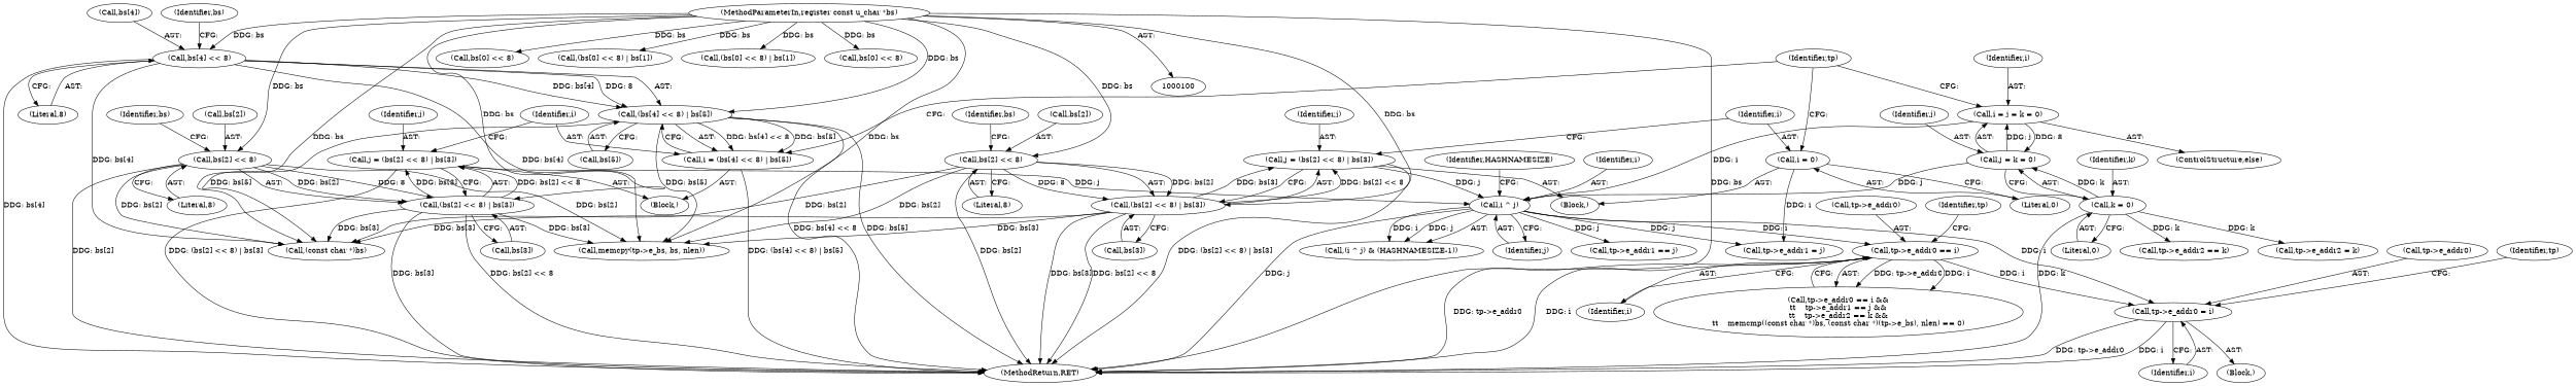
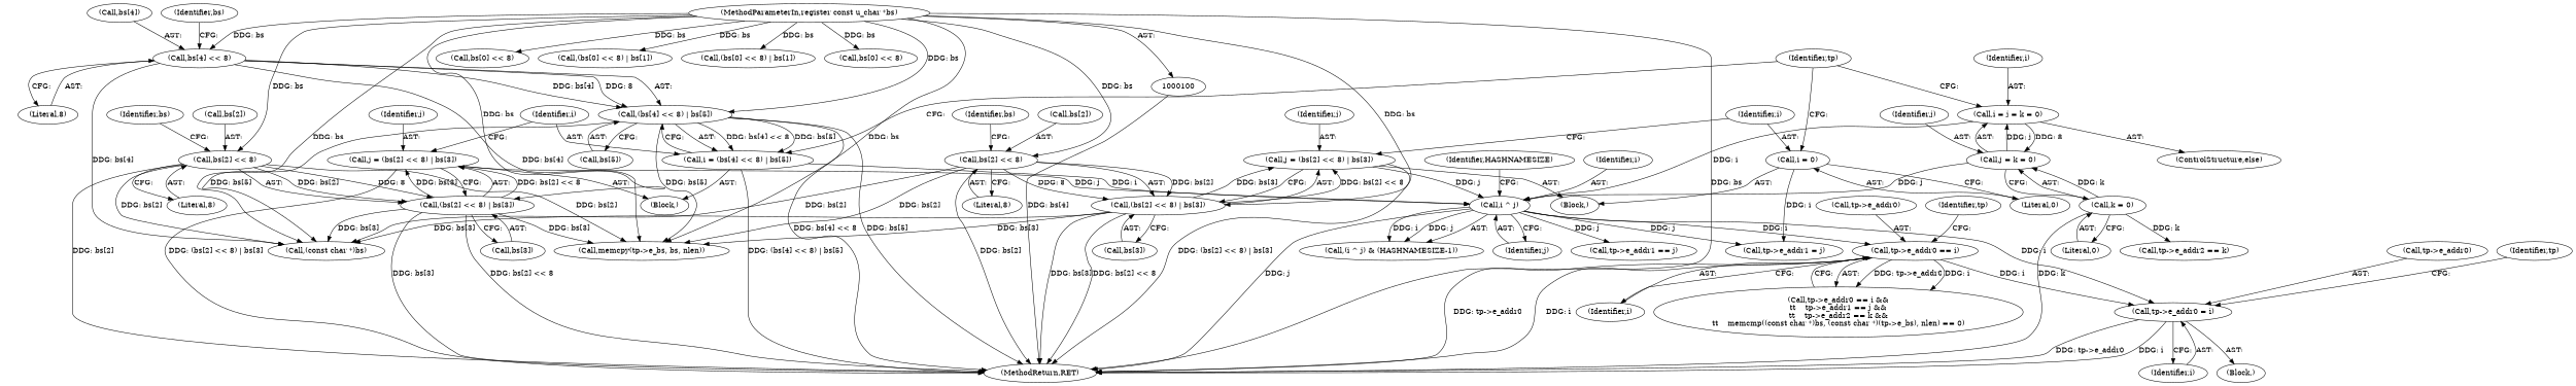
  digraph {
    n1 [label="(Call,tp->e_addr0 = i)"]
    n2 [label="(Identifier,i)"]
    n3 [label="(Block,)"]
    n4 [label="(MethodReturn,RET)"]
    n5 [label="(Call,tp->e_addr0 == i)"]
    n6 [label="(Identifier,i)"]
    n7 [label="(Call,tp->e_addr0 == i &&\n\t\t    tp->e_addr1 == j &&\n\t\t    tp->e_addr2 == k &&\n\t\t    memcmp((const char *)bs, (const char *)(tp->e_bs), nlen) == 0)"]
    n8 [label="(Call,i ^ j)"]
    n9 [label="(Call,tp->e_addr1 = j)"]
    n10 [label="(Identifier,j)"]
    n11 [label="(Call,(i ^ j) & (HASHNAMESIZE-1))"]
    n12 [label="(Call,tp->e_addr1 == j)"]
    n13 [label="(Call,i = j = k = 0)"]
    n14 [label="(Call,j = k = 0)"]
    n15 [label="(ControlStructure,else)"]
    n16 [label="(Call,k = 0)"]
    n17 [label="(Literal,0)"]
    n18 [label="(Call,tp->e_addr2 == k)"]
-   n19 [label="(Call,tp->e_addr2 = k)"]
    n20 [label="(Call,i = 0)"]
    n21 [label="(Block,)"]
    n22 [label="(Literal,0)"]
    n23 [label="(Call,i = (bs[4] << 8) | bs[5])"]
    n24 [label="(Call,(bs[4] << 8) | bs[5])"]
    n25 [label="(Block,)"]
    n26 [label="(Call,memcpy(tp->e_bs, bs, nlen))"]
    n27 [label="(Call,bs[5])"]
    n28 [label="(Call,(const char *)bs)"]
    n29 [label="(Call,bs[4] << 8)"]
    n30 [label="(Literal,8)"]
    n31 [label="(MethodParameterIn,register const u_char *bs)"]
    n32 [label="(Call,(bs[2] << 8) | bs[3])"]
    n33 [label="(Call,bs[2] << 8)"]
    n34 [label="(Call,(bs[2] << 8) | bs[3])"]
    n35 [label="(Call,bs[2] << 8)"]
    n36 [label="(Call,bs[0] << 8)"]
    n37 [label="(Call,(bs[0] << 8) | bs[1])"]
    n38 [label="(Call,(bs[0] << 8) | bs[1])"]
    n39 [label="(Call,bs[0] << 8)"]
    1000100
    n41 [label="(Call,j = (bs[2] << 8) | bs[3])"]
    n42 [label="(Call,bs[3])"]
    n43 [label="(Literal,8)"]
    n44 [label="(Call,j = (bs[2] << 8) | bs[3])"]
    n45 [label="(Call,bs[3])"]
    n46 [label="(Literal,8)"]
    n47 [label="(Call,tp->e_addr0)"]
    n48 [label="(Call,bs[2])"]
    n49 [label="(Identifier,i)"]
    n50 [label="(Identifier,j)"]
    n51 [label="(Identifier,i)"]
    n52 [label="(Identifier,HASHNAMESIZE)"]
    n53 [label="(Call,bs[4])"]
    n54 [label="(Identifier,tp)"]
    n55 [label="(Identifier,bs)"]
    n56 [label="(Identifier,i)"]
    n57 [label="(Call,tp->e_addr0)"]
    n58 [label="(Identifier,tp)"]
    n59 [label="(Identifier,i)"]
    n60 [label="(Identifier,bs)"]
    n61 [label="(Identifier,tp)"]
    n62 [label="(Identifier,j)"]
-   n63 [label="(Identifier,k)"]
    n64 [label="(Identifier,j)"]
    n65 [label="(Call,bs[2])"]
    n66 [label="(Identifier,bs)"]
    n1 -> n2 [label="CFG: "]
    n1 -> n3 [label="AST: "]
    n1 -> n4 [label="DDG: tp->e_addr0"]
    n1 -> n4 [label="DDG: i"]
    n2 -> n1 [label="AST: "]
    n5 -> n1 [label="DDG: i"]
    n5 -> n4 [label="DDG: i"]
    n5 -> n4 [label="DDG: tp->e_addr0"]
    n5 -> n6 [label="CFG: "]
    n5 -> n7 [label="AST: "]
    n5 -> n7 [label="DDG: tp->e_addr0"]
    n5 -> n7 [label="DDG: i"]
    n6 -> n5 [label="AST: "]
    n7 -> n5 [label="CFG: "]
    n8 -> n1 [label="DDG: i"]
    n8 -> n4 [label="DDG: j"]
    n8 -> n5 [label="DDG: i"]
    n8 -> n9 [label="DDG: j"]
    n8 -> n10 [label="CFG: "]
    n8 -> n11 [label="AST: "]
    n8 -> n11 [label="DDG: i"]
    n8 -> n11 [label="DDG: j"]
    n8 -> n12 [label="DDG: j"]
    n10 -> n8 [label="AST: "]
    n13 -> n8 [label="DDG: i"]
    n13 -> n14 [label="DDG: 8"]
    n13 -> n15 [label="AST: "]
    n14 -> n8 [label="DDG: j"]
    n14 -> n13 [label="AST: "]
    n14 -> n13 [label="DDG: j"]
    n14 -> n16 [label="CFG: "]
    n16 -> n4 [label="DDG: k"]
    n16 -> n14 [label="AST: "]
    n16 -> n14 [label="DDG: k"]
    n16 -> n17 [label="CFG: "]
    n16 -> n18 [label="DDG: k"]
-   n16 -> n19 [label="DDG: k"]
    n17 -> n16 [label="AST: "]
    n20 -> n9 [label="DDG: i"]
    n20 -> n21 [label="AST: "]
    n20 -> n22 [label="CFG: "]
    n22 -> n20 [label="AST: "]
    n23 -> n4 [label="DDG: (bs[4] << 8) | bs[5]"]
+   n23 -> n8 [label="DDG: i"]
    n23 -> n24 [label="CFG: "]
    n23 -> n25 [label="AST: "]
    n24 -> n4 [label="DDG: bs[4] << 8"]
    n24 -> n4 [label="DDG: bs[5]"]
    n24 -> n23 [label="AST: "]
    n24 -> n23 [label="DDG: bs[4] << 8"]
    n24 -> n23 [label="DDG: bs[5]"]
    n24 -> n26 [label="DDG: bs[5]"]
    n24 -> n27 [label="CFG: "]
    n24 -> n28 [label="DDG: bs[5]"]
    n27 -> n24 [label="AST: "]
-   n29 -> n4 [label="DDG: bs[4]"]
+   1000100 -> n4 [label="DDG: bs[4]"]
    n29 -> n24 [label="AST: "]
    n29 -> n24 [label="DDG: bs[4]"]
    n29 -> n24 [label="DDG: 8"]
    n29 -> n26 [label="DDG: bs[4]"]
    n29 -> n28 [label="DDG: bs[4]"]
    n29 -> n30 [label="CFG: "]
    n30 -> n29 [label="AST: "]
    n31 -> n4 [label="DDG: bs"]
    n31 -> n24 [label="DDG: bs"]
    n31 -> n26 [label="DDG: bs"]
    n31 -> n28 [label="DDG: bs"]
    n31 -> n29 [label="DDG: bs"]
    n31 -> n32 [label="DDG: bs"]
    n31 -> n33 [label="DDG: bs"]
    n31 -> n34 [label="DDG: bs"]
    n31 -> n35 [label="DDG: bs"]
    n31 -> n36 [label="DDG: bs"]
    n31 -> n37 [label="DDG: bs"]
    n31 -> n38 [label="DDG: bs"]
    n31 -> n39 [label="DDG: bs"]
    n31 -> 1000100 [label="AST: "]
    n32 -> n4 [label="DDG: bs[3]"]
    n32 -> n4 [label="DDG: bs[2] << 8"]
    n32 -> n26 [label="DDG: bs[3]"]
    n32 -> n28 [label="DDG: bs[3]"]
    n32 -> n41 [label="AST: "]
    n32 -> n41 [label="DDG: bs[2] << 8"]
    n32 -> n41 [label="DDG: bs[3]"]
    n32 -> n42 [label="CFG: "]
    n33 -> n4 [label="DDG: bs[2]"]
    n33 -> n26 [label="DDG: bs[2]"]
    n33 -> n28 [label="DDG: bs[2]"]
    n33 -> n32 [label="AST: "]
    n33 -> n32 [label="DDG: bs[2]"]
    n33 -> n32 [label="DDG: 8"]
    n33 -> n43 [label="CFG: "]
    n34 -> n4 [label="DDG: bs[3]"]
    n34 -> n4 [label="DDG: bs[2] << 8"]
    n34 -> n26 [label="DDG: bs[3]"]
    n34 -> n28 [label="DDG: bs[3]"]
    n34 -> n44 [label="AST: "]
    n34 -> n44 [label="DDG: bs[2] << 8"]
    n34 -> n44 [label="DDG: bs[3]"]
    n34 -> n45 [label="CFG: "]
    n35 -> n4 [label="DDG: bs[2]"]
    n35 -> n26 [label="DDG: bs[2]"]
    n35 -> n28 [label="DDG: bs[2]"]
    n35 -> n34 [label="AST: "]
    n35 -> n34 [label="DDG: bs[2]"]
    n35 -> n34 [label="DDG: 8"]
    n35 -> n46 [label="CFG: "]
    n41 -> n4 [label="DDG: (bs[2] << 8) | bs[3]"]
    n41 -> n8 [label="DDG: j"]
    n41 -> n25 [label="AST: "]
    n41 -> n32 [label="CFG: "]
    n42 -> n32 [label="AST: "]
    n43 -> n33 [label="AST: "]
    n44 -> n4 [label="DDG: (bs[2] << 8) | bs[3]"]
    n44 -> n8 [label="DDG: j"]
    n44 -> n21 [label="AST: "]
    n44 -> n34 [label="CFG: "]
    n45 -> n34 [label="AST: "]
    n46 -> n35 [label="AST: "]
    n47 -> n5 [label="AST: "]
    n48 -> n35 [label="AST: "]
    n49 -> n8 [label="AST: "]
    n50 -> n14 [label="AST: "]
    n51 -> n20 [label="AST: "]
    n51 -> n44 [label="CFG: "]
    n52 -> n8 [label="CFG: "]
    n53 -> n29 [label="AST: "]
    n54 -> n13 [label="CFG: "]
    n54 -> n20 [label="CFG: "]
    n54 -> n23 [label="CFG: "]
    n55 -> n29 [label="CFG: "]
    n56 -> n13 [label="AST: "]
    n57 -> n1 [label="AST: "]
    n58 -> n1 [label="CFG: "]
    n59 -> n23 [label="AST: "]
    n59 -> n41 [label="CFG: "]
    n60 -> n35 [label="CFG: "]
    n61 -> n5 [label="CFG: "]
    n62 -> n44 [label="AST: "]
-   n63 -> n16 [label="AST: "]
    n64 -> n41 [label="AST: "]
    n65 -> n33 [label="AST: "]
    n66 -> n33 [label="CFG: "]
  }
